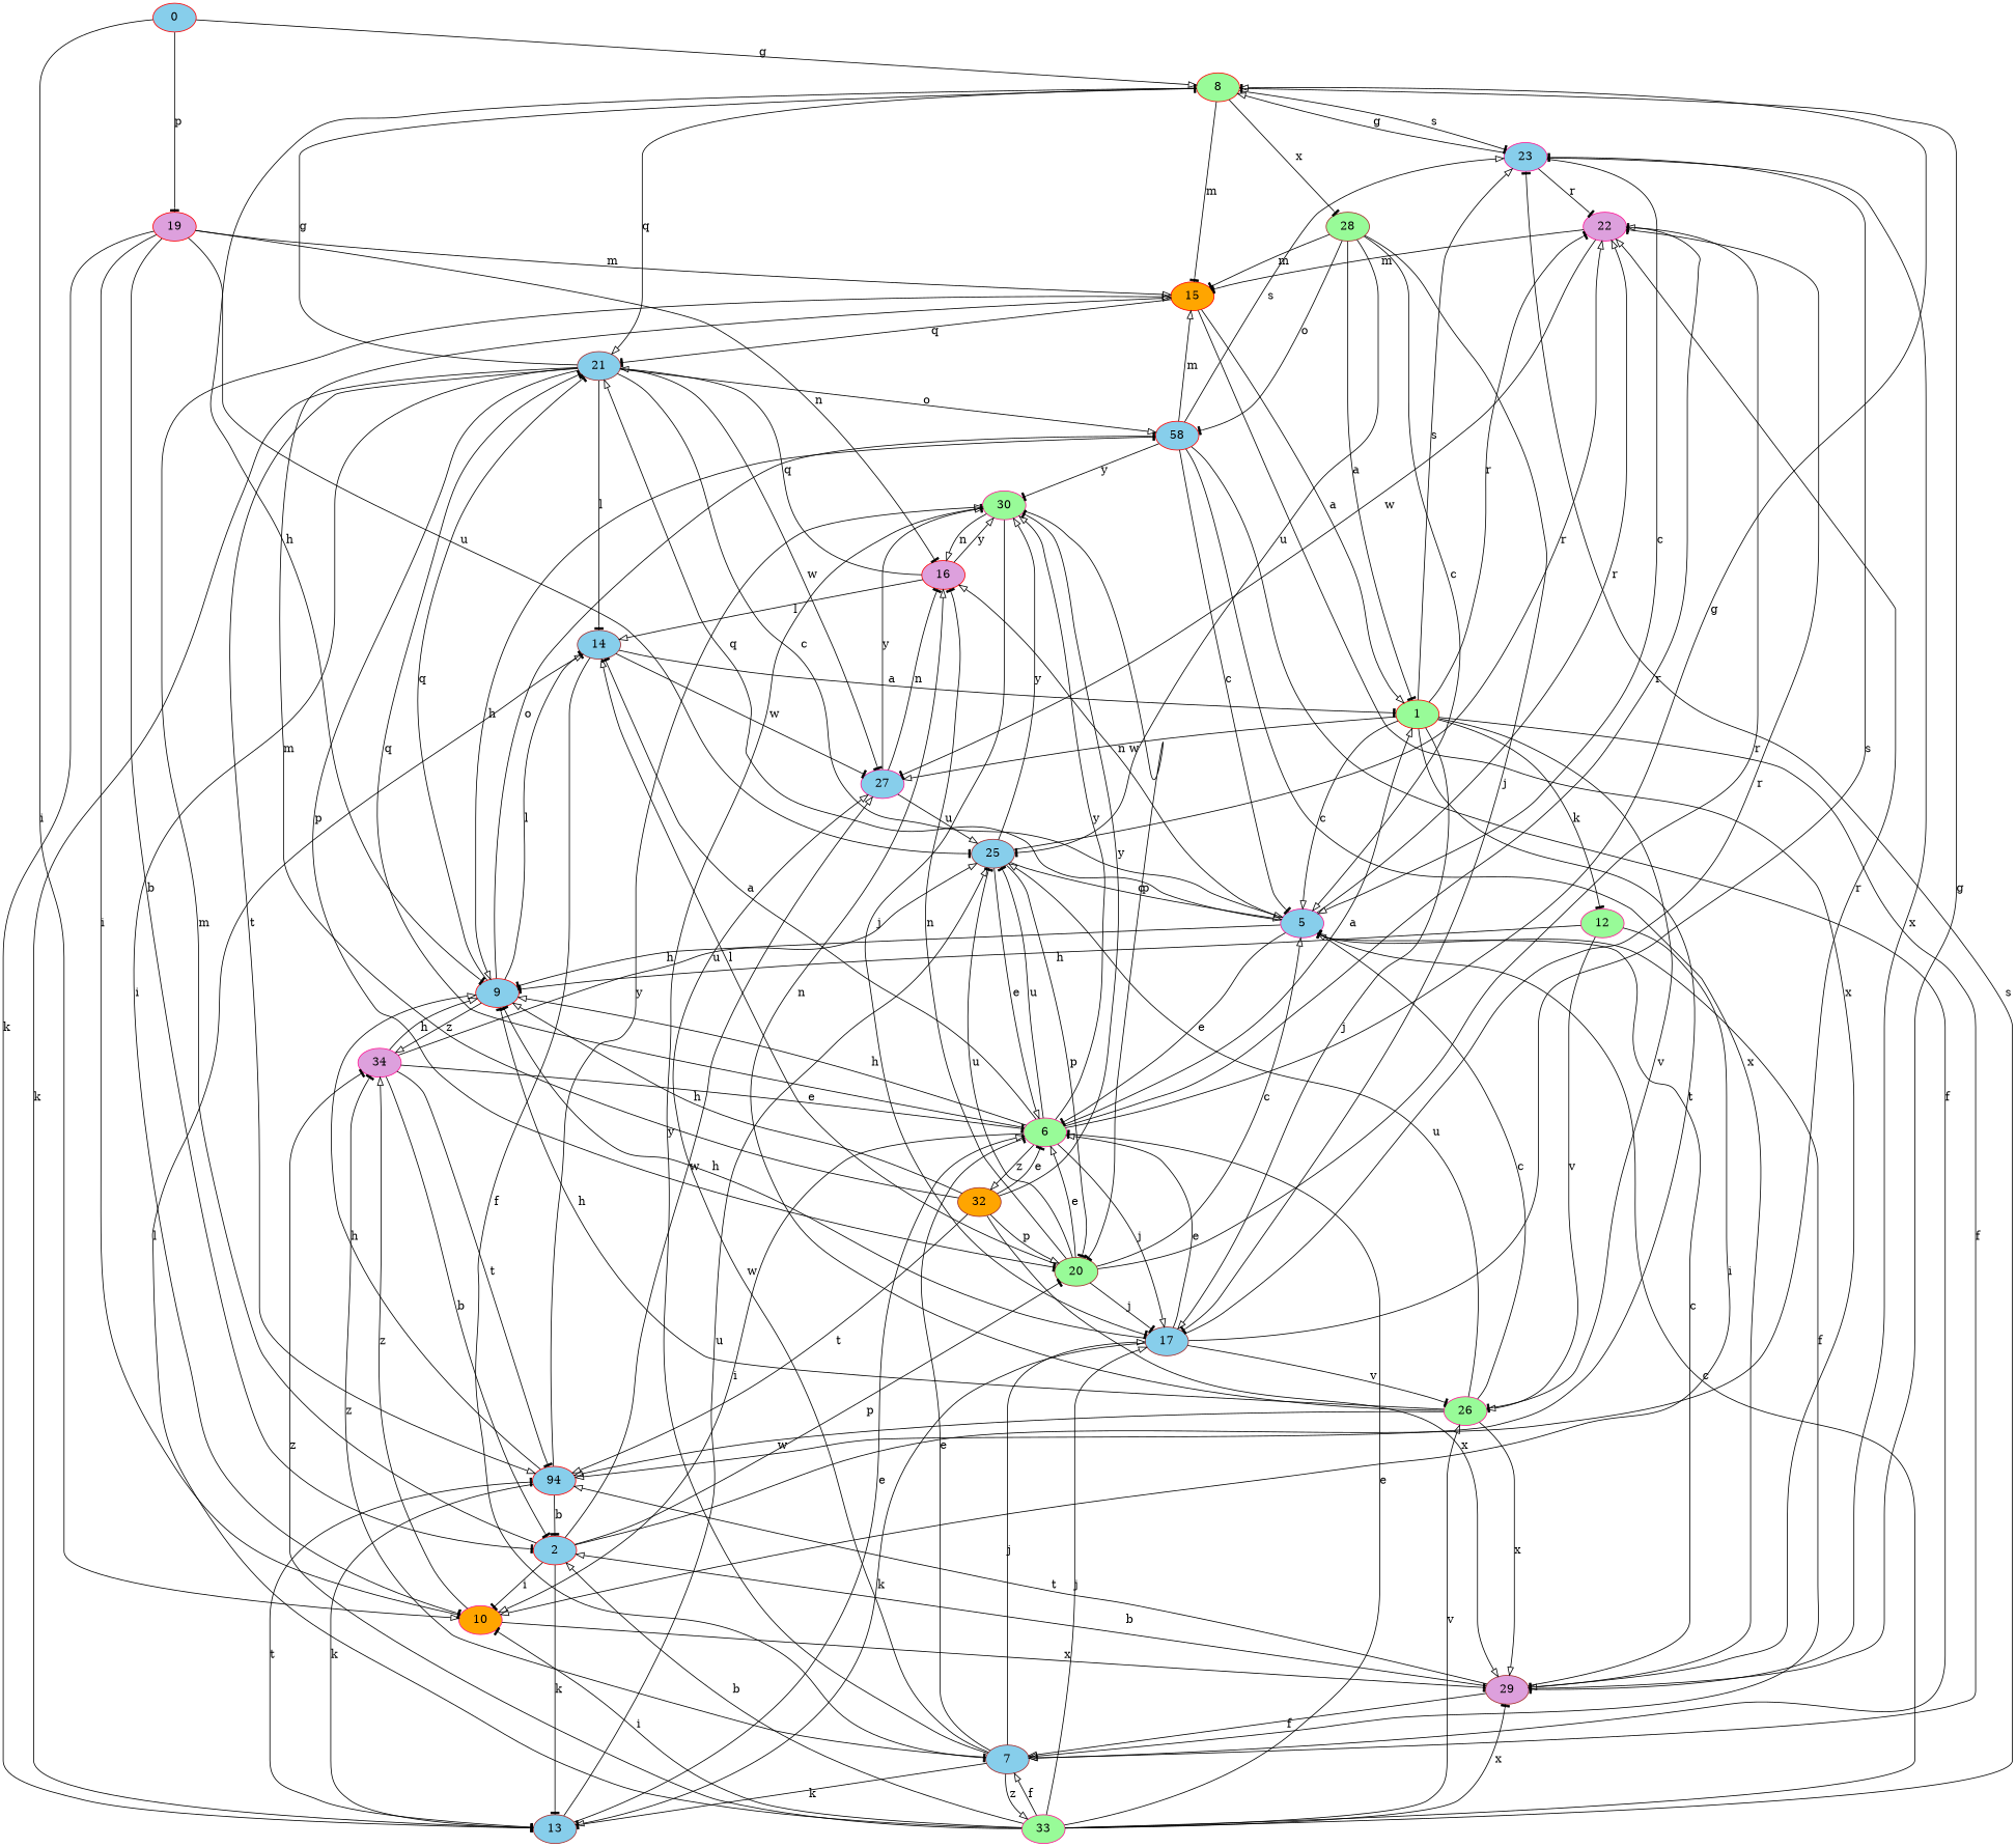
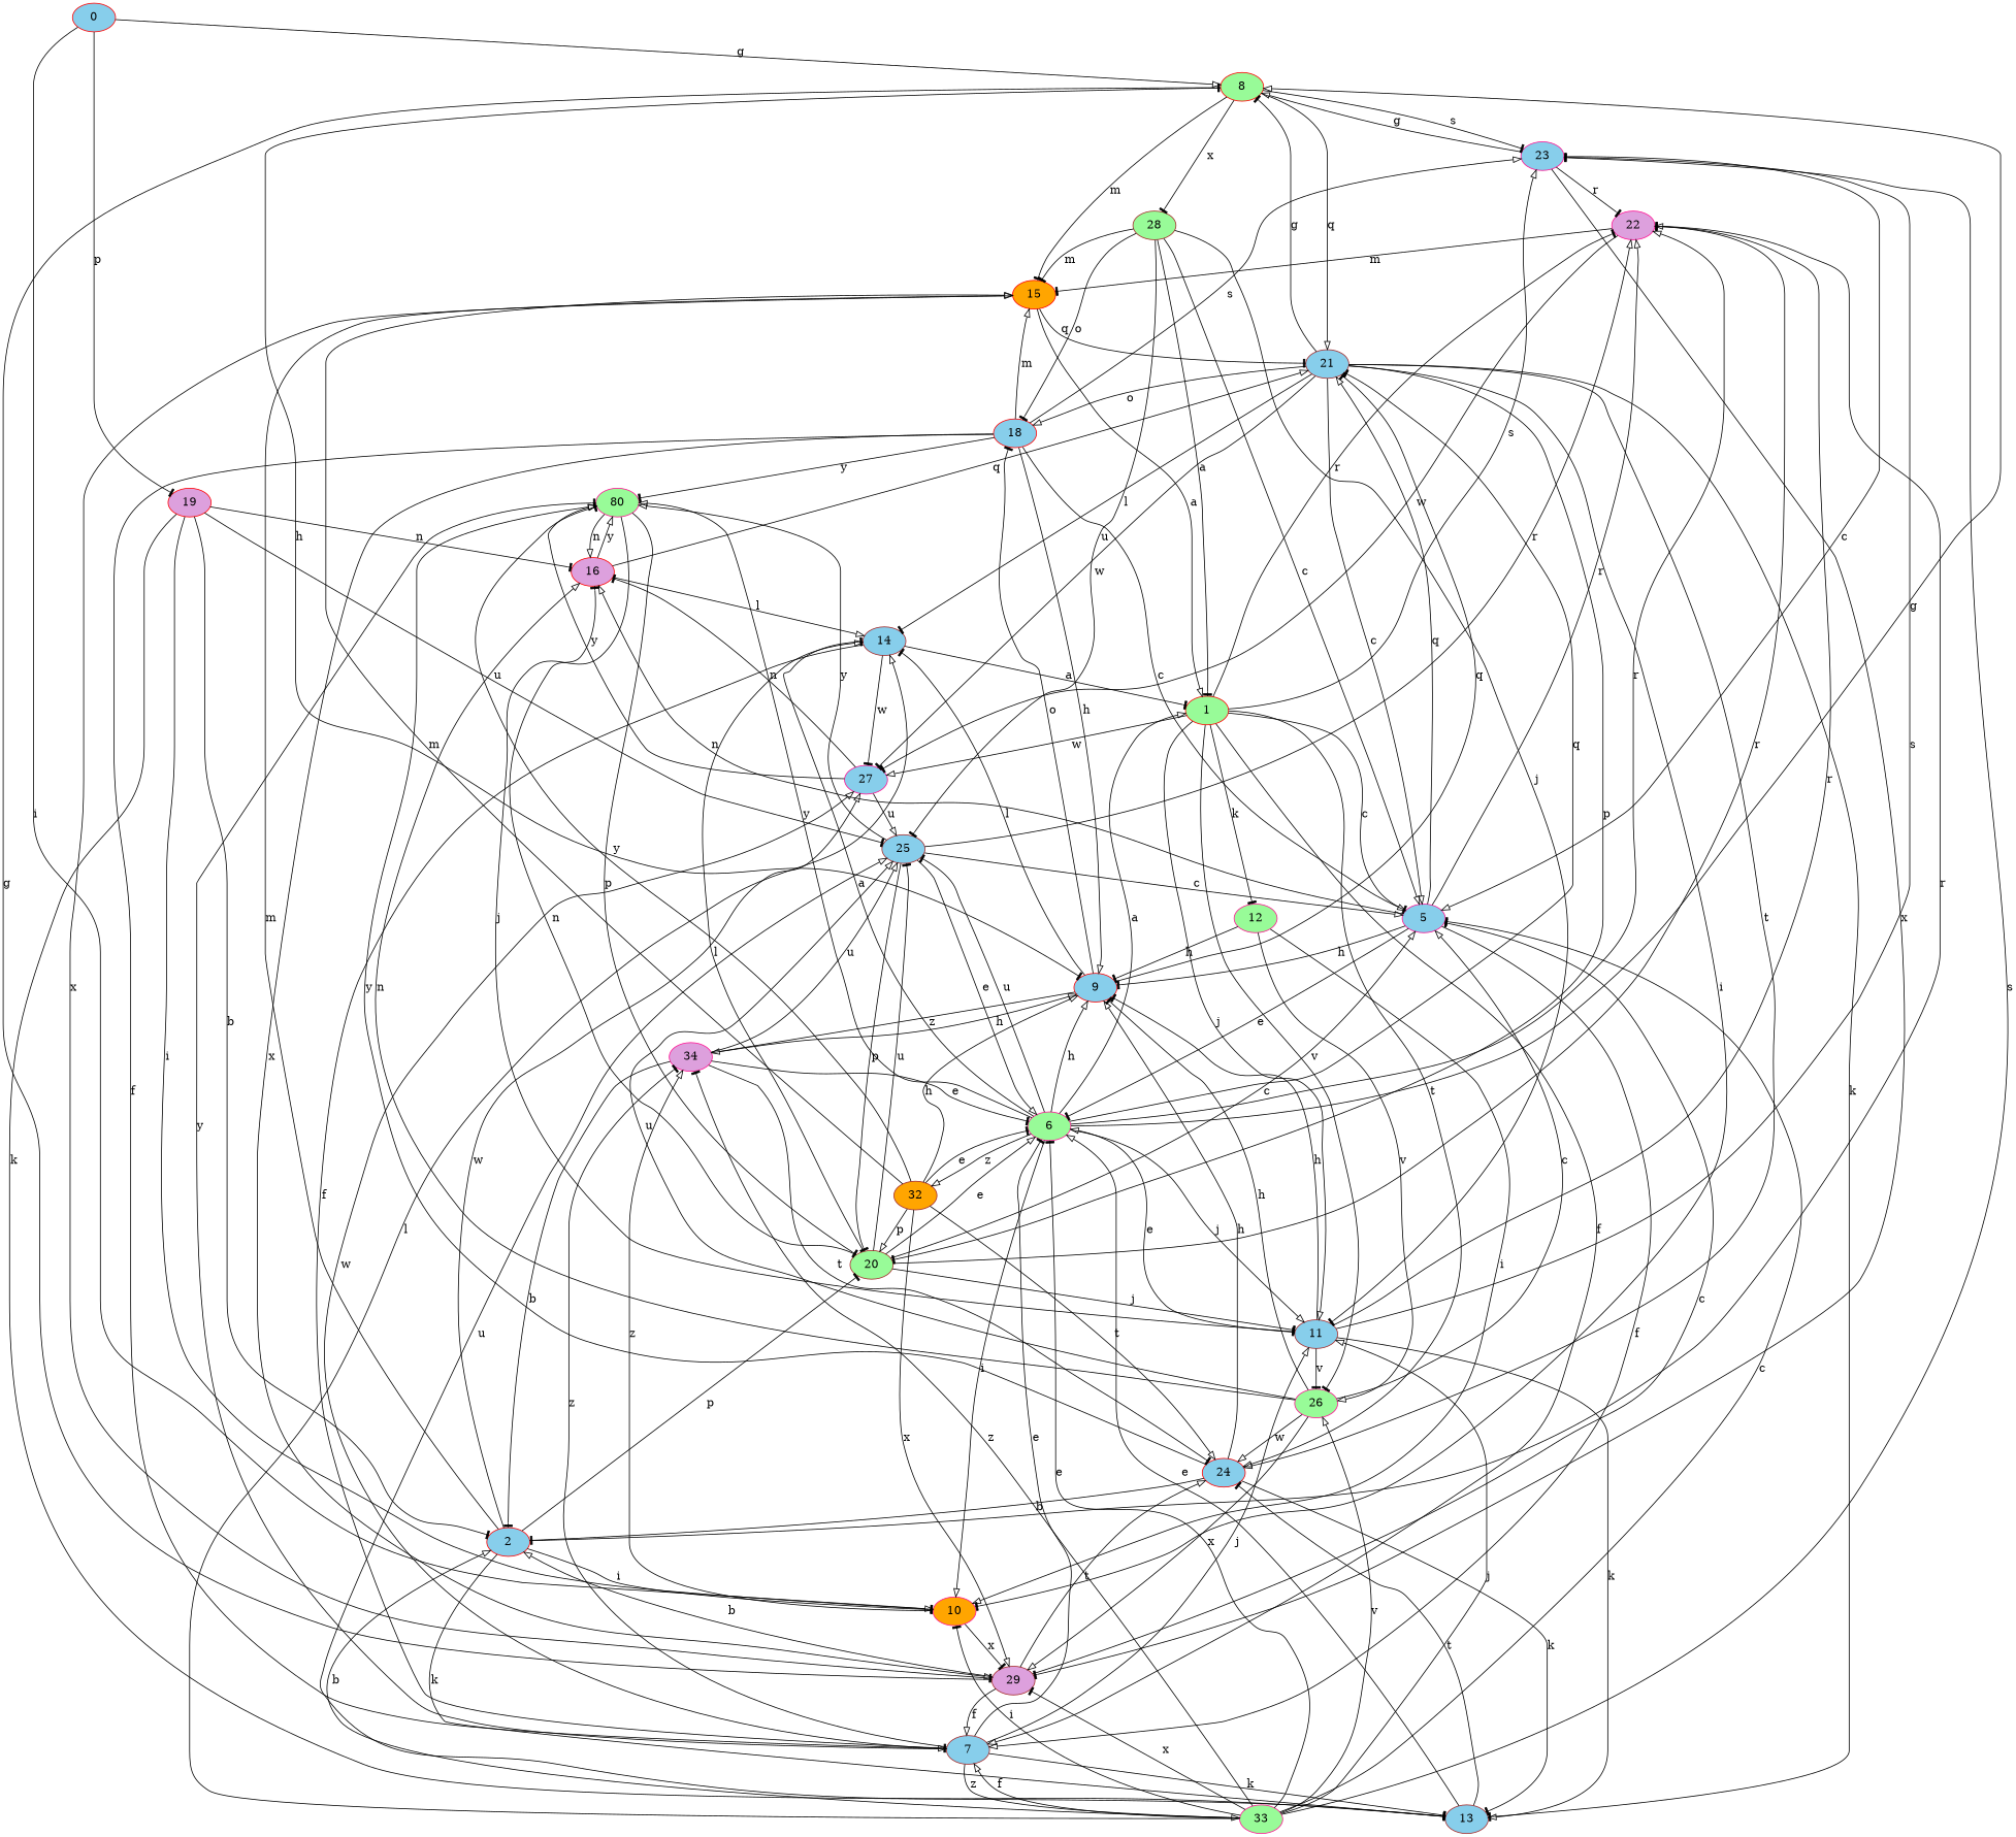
  strict digraph {
    node [color=deeppink fillcolor=skyblue style=filled]
    edge [arrowhead=onormal]
    0 [color=red]
    8 [color=red fillcolor=palegreen]
    10 [fillcolor=orange]
    19 [color=red fillcolor=plum]
    23
    15 [color=red fillcolor=orange]
    9 [color=red]
    21 [color=brown]
    28 [color=brown fillcolor=palegreen]
    34 [fillcolor=plum]
    29 [color=brown fillcolor=plum]
    2 [color=red]
    13 [color=brown]
    16 [color=red fillcolor=plum]
    25 [color=brown]
    1 [color=red fillcolor=palegreen]
    5
    7 [color=brown]
-   11 [color=brown label=17]
+   11 [color=brown]
    12 [fillcolor=palegreen]
    22 [fillcolor=plum]
-   24 [color=red label=94]
+   24 [color=red]
    26 [fillcolor=palegreen]
    27
    6 [fillcolor=palegreen]
-   30 [fillcolor=palegreen]
+   30 [fillcolor=palegreen label=80]
    33 [fillcolor=palegreen]
    20 [color=brown fillcolor=palegreen]
    14 [color=brown]
    32 [color=brown fillcolor=orange]
-   18 [color=red label=58]
+   18 [color=red]
    0 -> 8 [label=g]
    0 -> 10 [label=i]
    0 -> 19 [arrowhead=tee label=p]
    8 -> 23 [arrowhead=tee label=s]
    8 -> 15 [arrowhead=tee label=m]
    8 -> 9 [arrowhead=tee label=h]
    8 -> 21 [label=q]
    8 -> 28 [arrowhead=tee label=x]
    10 -> 34 [label=z]
    10 -> 29 [arrowhead=tee label=x]
    19 -> 10 [arrowhead=tee label=i]
-   19 -> 15 [label=m]
    19 -> 2 [arrowhead=tee label=b]
    19 -> 13 [arrowhead=tee label=k]
    19 -> 16 [arrowhead=tee label=n]
    19 -> 25 [arrowhead=tee label=u]
    23 -> 8 [label=g]
    23 -> 29 [arrowhead=tee label=x]
    23 -> 5 [label=c]
    23 -> 22 [arrowhead=tee label=r]
    15 -> 21 [arrowhead=tee label=q]
    15 -> 29 [arrowhead=tee label=x]
    15 -> 1 [label=a]
    9 -> 21 [arrowhead=tee label=q]
    9 -> 34 [label=z]
    9 -> 14 [arrowhead=tee label=l]
    9 -> 18 [arrowhead=tee label=o]
    21 -> 8 [arrowhead=tee label=g]
    21 -> 10 [arrowhead=tee label=i]
    21 -> 13 [arrowhead=tee label=k]
    21 -> 5 [label=c]
    21 -> 24 [label=t]
    21 -> 27 [arrowhead=tee label=w]
    21 -> 20 [arrowhead=tee label=p]
    21 -> 14 [arrowhead=tee label=l]
    21 -> 18 [label=o]
    28 -> 15 [arrowhead=tee label=m]
    28 -> 25 [arrowhead=tee label=u]
    28 -> 1 [arrowhead=tee label=a]
    28 -> 5 [label=c]
    28 -> 11 [arrowhead=tee label=j]
    28 -> 18 [arrowhead=tee label=o]
    34 -> 9 [label=h]
    34 -> 2 [arrowhead=tee label=b]
    34 -> 25 [label=u]
    34 -> 24 [arrowhead=tee label=t]
    34 -> 6 [arrowhead=tee label=e]
    29 -> 8 [arrowhead=tee label=g]
    29 -> 2 [label=b]
    29 -> 5 [arrowhead=tee label=c]
    29 -> 7 [label=f]
    29 -> 24 [label=t]
    2 -> 10 [arrowhead=tee label=i]
    2 -> 15 [label=m]
    2 -> 13 [arrowhead=tee label=k]
    2 -> 22 [label=r]
    2 -> 27 [label=w]
    2 -> 20 [arrowhead=tee label=p]
    13 -> 25 [label=u]
    13 -> 24 [arrowhead=tee label=t]
    13 -> 6 [label=e]
    16 -> 21 [label=q]
    16 -> 30 [label=y]
    16 -> 14 [label=l]
    25 -> 5 [label=c]
    25 -> 22 [label=r]
    25 -> 6 [label=e]
    25 -> 30 [label=y]
    25 -> 20 [arrowhead=tee label=p]
    1 -> 23 [label=s]
    1 -> 5 [label=c]
    1 -> 7 [label=f]
    1 -> 11 [label=j]
    1 -> 12 [arrowhead=tee label=k]
    1 -> 22 [arrowhead=tee label=r]
    1 -> 24 [label=t]
    1 -> 26 [arrowhead=tee label=v]
    1 -> 27 [label=w]
    5 -> 9 [arrowhead=tee label=h]
    5 -> 21 [label=q]
    5 -> 16 [label=n]
    5 -> 7 [label=f]
    5 -> 22 [label=r]
    5 -> 6 [arrowhead=tee label=e]
    7 -> 34 [arrowhead=tee label=z]
    7 -> 13 [arrowhead=tee label=k]
    7 -> 11 [label=j]
    7 -> 27 [label=w]
    7 -> 6 [arrowhead=tee label=e]
    7 -> 30 [arrowhead=tee label=y]
    7 -> 33 [label=z]
    11 -> 23 [arrowhead=tee label=s]
    11 -> 9 [arrowhead=tee label=h]
    11 -> 13 [label=k]
    11 -> 22 [arrowhead=tee label=r]
    11 -> 26 [arrowhead=tee label=v]
    11 -> 6 [label=e]
    12 -> 10 [label=i]
    12 -> 9 [arrowhead=tee label=h]
    12 -> 26 [label=v]
    22 -> 15 [arrowhead=tee label=m]
    22 -> 27 [arrowhead=tee label=w]
    24 -> 9 [label=h]
    24 -> 2 [arrowhead=tee label=b]
    24 -> 13 [arrowhead=tee label=k]
    24 -> 30 [label=y]
    26 -> 9 [arrowhead=tee label=h]
    26 -> 29 [label=x]
    26 -> 16 [label=n]
    26 -> 25 [label=u]
    26 -> 5 [label=c]
    26 -> 24 [label=w]
    27 -> 16 [arrowhead=tee label=n]
    27 -> 25 [label=u]
    27 -> 30 [label=y]
    6 -> 8 [label=g]
    6 -> 10 [label=i]
    6 -> 9 [label=h]
    6 -> 21 [arrowhead=tee label=q]
    6 -> 25 [arrowhead=tee label=u]
    6 -> 1 [label=a]
    6 -> 11 [label=j]
    6 -> 22 [label=r]
    6 -> 30 [label=y]
    6 -> 14 [arrowhead=tee label=a]
    6 -> 32 [label=z]
    30 -> 16 [label=n]
    30 -> 11 [arrowhead=tee label=j]
    30 -> 20 [arrowhead=tee label=p]
    33 -> 10 [arrowhead=tee label=i]
    33 -> 23 [arrowhead=tee label=s]
    33 -> 34 [arrowhead=tee label=z]
    33 -> 29 [arrowhead=tee label=x]
    33 -> 2 [label=b]
    33 -> 5 [arrowhead=tee label=c]
    33 -> 7 [label=f]
    33 -> 11 [label=j]
    33 -> 26 [label=v]
    33 -> 6 [arrowhead=tee label=e]
    33 -> 14 [label=l]
    20 -> 16 [arrowhead=tee label=n]
    20 -> 25 [arrowhead=tee label=u]
    20 -> 5 [label=c]
    20 -> 11 [arrowhead=tee label=j]
    20 -> 22 [arrowhead=tee label=r]
    20 -> 6 [label=e]
    20 -> 14 [label=l]
    14 -> 1 [arrowhead=tee label=a]
    14 -> 7 [arrowhead=tee label=f]
    14 -> 27 [arrowhead=tee label=w]
    32 -> 15 [label=m]
    32 -> 9 [label=h]
    32 -> 29 [label=x]
    32 -> 24 [label=t]
    32 -> 6 [arrowhead=tee label=e]
    32 -> 30 [arrowhead=tee label=y]
    32 -> 20 [label=p]
    18 -> 23 [label=s]
    18 -> 15 [label=m]
    18 -> 9 [label=h]
    18 -> 29 [label=x]
    18 -> 5 [arrowhead=tee label=c]
    18 -> 7 [label=f]
    18 -> 30 [arrowhead=tee label=y]
  }
